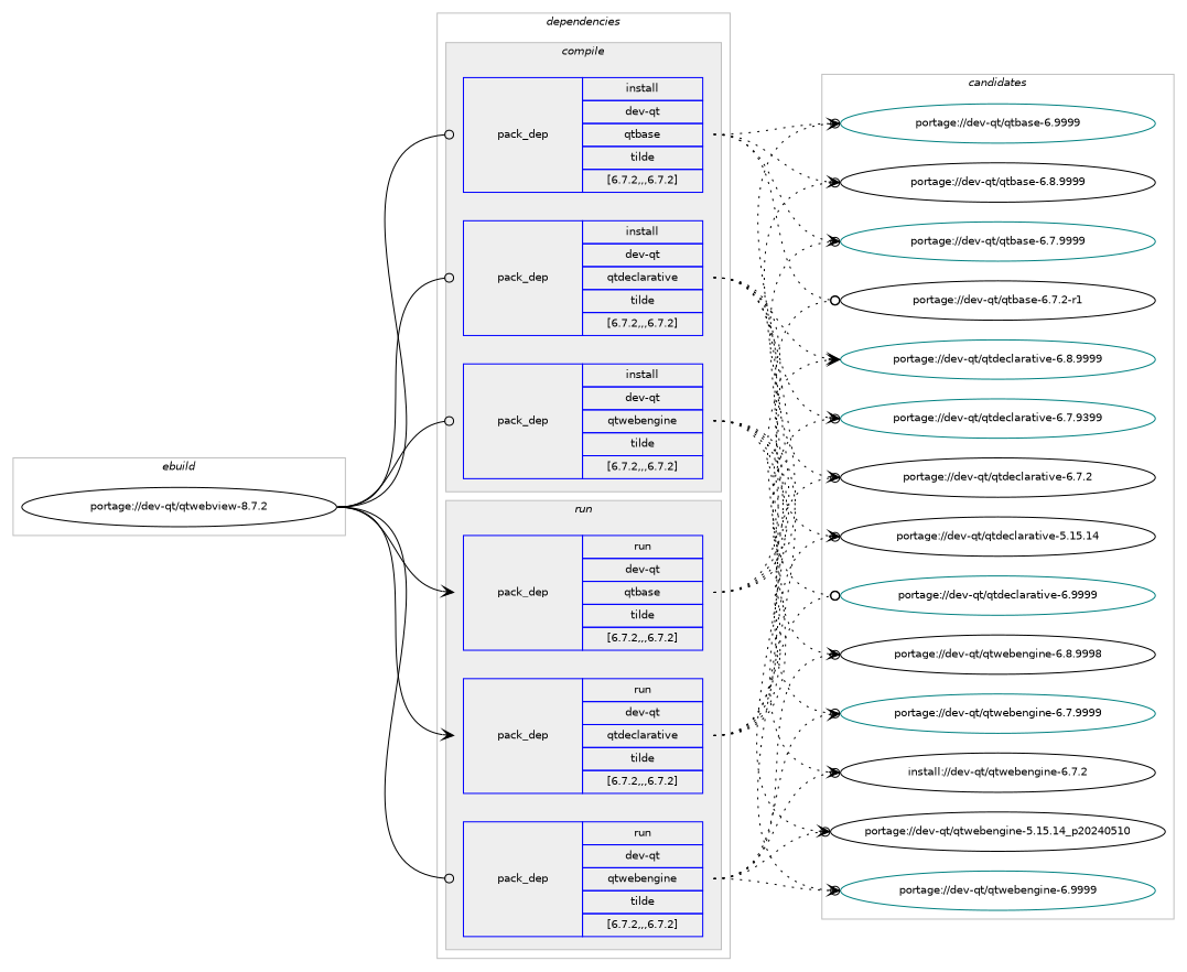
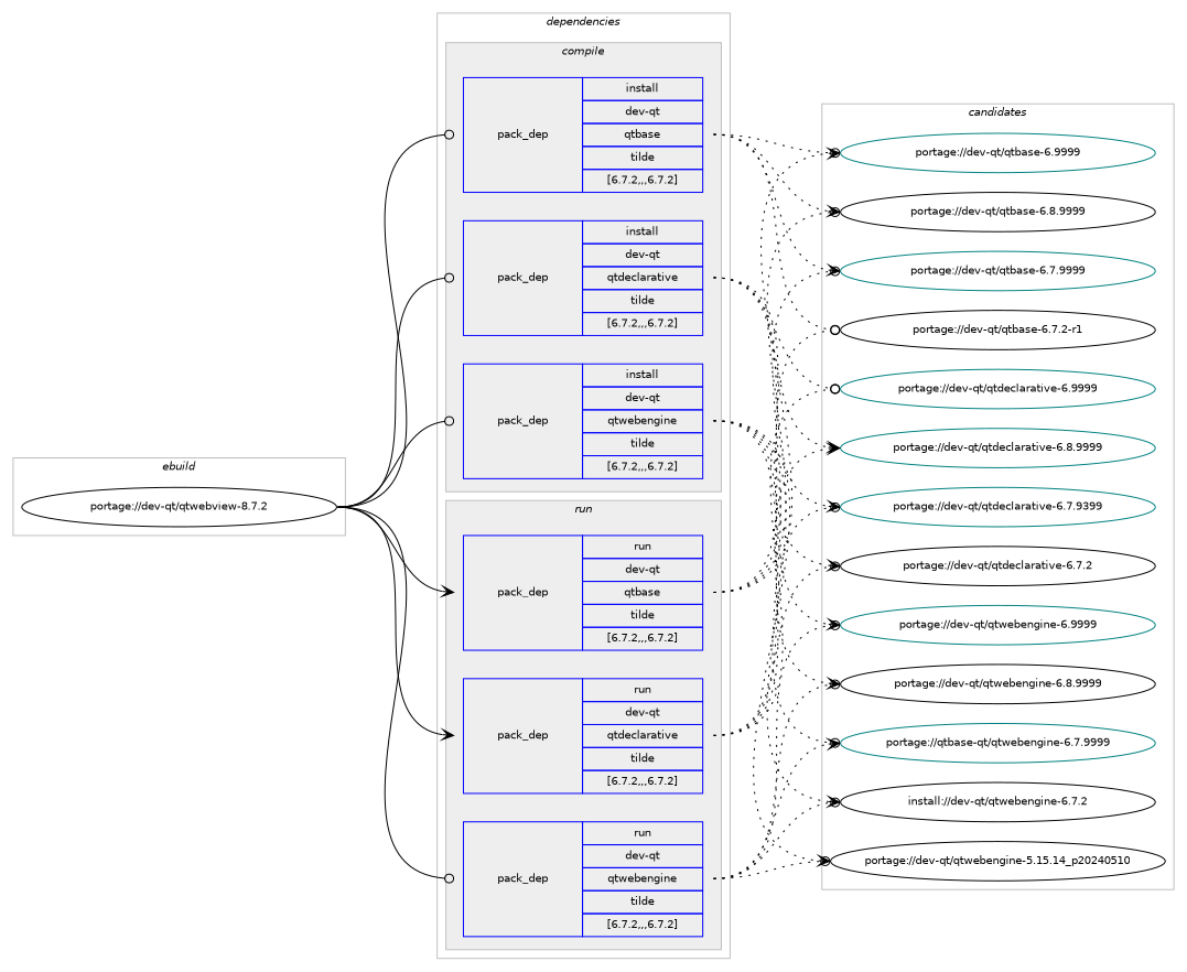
  digraph {
    compound=true
    concentrate=true
    fontname=Helvetica
    fontsize=10
    newrank=true
    rankdir=LR
    ranksep=1.5
    node [color=black fontname=Helvetica fontsize=10]
    edge [arrowhead=odot headport=w style=dotted tailport=e weight=100]
    n1 [label="portage://dev-qt/qtwebview-8.7.2" width=4]
    n2 [color=blue label=<<TABLE BORDER="0" CELLBORDER="1" CELLSPACING="0" CELLPADDING="4" WIDTH="220"><TR><TD ROWSPAN="6" CELLPADDING="30">pack_dep</TD></TR><TR><TD WIDTH="110">install</TD></TR><TR><TD>dev-qt</TD></TR><TR><TD>qtbase</TD></TR><TR><TD>tilde</TD></TR><TR><TD>[6.7.2,,,6.7.2]</TD></TR></TABLE>> shape=none]
    n3 [color=blue label=<<TABLE BORDER="0" CELLBORDER="1" CELLSPACING="0" CELLPADDING="4" WIDTH="220"><TR><TD ROWSPAN="6" CELLPADDING="30">pack_dep</TD></TR><TR><TD WIDTH="110">install</TD></TR><TR><TD>dev-qt</TD></TR><TR><TD>qtdeclarative</TD></TR><TR><TD>tilde</TD></TR><TR><TD>[6.7.2,,,6.7.2]</TD></TR></TABLE>> shape=none]
    n4 [color=blue label=<<TABLE BORDER="0" CELLBORDER="1" CELLSPACING="0" CELLPADDING="4" WIDTH="220"><TR><TD ROWSPAN="6" CELLPADDING="30">pack_dep</TD></TR><TR><TD WIDTH="110">install</TD></TR><TR><TD>dev-qt</TD></TR><TR><TD>qtwebengine</TD></TR><TR><TD>tilde</TD></TR><TR><TD>[6.7.2,,,6.7.2]</TD></TR></TABLE>> shape=none]
    n5 [color=blue label=<<TABLE BORDER="0" CELLBORDER="1" CELLSPACING="0" CELLPADDING="4" WIDTH="220"><TR><TD ROWSPAN="6" CELLPADDING="30">pack_dep</TD></TR><TR><TD WIDTH="110">run</TD></TR><TR><TD>dev-qt</TD></TR><TR><TD>qtbase</TD></TR><TR><TD>tilde</TD></TR><TR><TD>[6.7.2,,,6.7.2]</TD></TR></TABLE>> shape=none]
    n6 [color=blue label=<<TABLE BORDER="0" CELLBORDER="1" CELLSPACING="0" CELLPADDING="4" WIDTH="220"><TR><TD ROWSPAN="6" CELLPADDING="30">pack_dep</TD></TR><TR><TD WIDTH="110">run</TD></TR><TR><TD>dev-qt</TD></TR><TR><TD>qtdeclarative</TD></TR><TR><TD>tilde</TD></TR><TR><TD>[6.7.2,,,6.7.2]</TD></TR></TABLE>> shape=none]
    n7 [color=blue label=<<TABLE BORDER="0" CELLBORDER="1" CELLSPACING="0" CELLPADDING="4" WIDTH="220"><TR><TD ROWSPAN="6" CELLPADDING="30">pack_dep</TD></TR><TR><TD WIDTH="110">run</TD></TR><TR><TD>dev-qt</TD></TR><TR><TD>qtwebengine</TD></TR><TR><TD>tilde</TD></TR><TR><TD>[6.7.2,,,6.7.2]</TD></TR></TABLE>> shape=none]
    n8 [color=teal label="portage://dev-qt/qtbase-6.9999" width=4]
    n9 [label="portage://dev-qt/qtbase-6.8.9999" width=4]
    n10 [color=teal label="portage://dev-qt/qtbase-6.7.9999" width=4]
    n11 [label="portage://dev-qt/qtbase-6.7.2-r1" width=4]
    n12 [color=teal label="portage://dev-qt/qtdeclarative-6.9999" width=4]
    n13 [color=teal label="portage://dev-qt/qtdeclarative-6.8.9999" width=4]
    n14 [color=teal label="portage://dev-qt/qtdeclarative-6.7.9399" width=4]
    n15 [label="portage://dev-qt/qtdeclarative-6.7.2" width=4]
-   n16 [label="portage://dev-qt/qtdeclarative-5.15.14" width=4]
    n17 [color=teal label="portage://dev-qt/qtwebengine-6.9999" width=4]
-   n18 [label="portage://dev-qt/qtwebengine-6.8.9998" width=4]
-   n19 [color=teal label="portage://dev-qt/qtwebengine-6.7.9999" width=4]
+   n18 [label="portage://dev-qt/qtwebengine-6.8.9999" width=4]
+   n19 [color=teal label="portage://qtbase-qt/qtwebengine-6.7.9999" width=4]
    n20 [label="install://dev-qt/qtwebengine-6.7.2" width=4]
    n21 [label="portage://dev-qt/qtwebengine-5.15.14_p20240510" width=4]
    subgraph cluster_1 {
      color=gray
      label=<<i>ebuild</i>>
      n1
    }
    subgraph cluster_2 {
      color=gray
      label=<<i>dependencies</i>>
      subgraph cluster_3 {
        color=gray
        fillcolor="#eeeeee"
        label=<<i>compile</i>>
        style=filled
        subgraph sub_4 {
          color=gray
          fillcolor="#eeeeee"
          label=<<i>compile</i>>
          style=filled
          n2
        }
        subgraph sub_5 {
          color=gray
          fillcolor="#eeeeee"
          label=<<i>compile</i>>
          style=filled
          n3
        }
        subgraph sub_6 {
          color=gray
          fillcolor="#eeeeee"
          label=<<i>compile</i>>
          style=filled
          n4
        }
      }
      subgraph cluster_7 {
        color=gray
        fillcolor="#eeeeee"
        label=<<i>compile and run</i>>
        style=filled
      }
      subgraph cluster_8 {
        color=gray
        fillcolor="#eeeeee"
        label=<<i>run</i>>
        style=filled
        subgraph sub_9 {
          color=gray
          fillcolor="#eeeeee"
          label=<<i>run</i>>
          style=filled
          n5
        }
        subgraph sub_10 {
          color=gray
          fillcolor="#eeeeee"
          label=<<i>run</i>>
          style=filled
          n6
        }
        subgraph sub_11 {
          color=gray
          fillcolor="#eeeeee"
          label=<<i>run</i>>
          style=filled
          n7
        }
      }
    }
    subgraph cluster_12 {
      color=gray
      label=<<i>candidates</i>>
      rank=same
      subgraph sub_13 {
        color=black
        label=<<i>candidates</i>>
        nodesep=1
        rank=same
        n8
        n9
        n10
        n11
      }
      subgraph sub_14 {
        color=black
        label=<<i>candidates</i>>
        nodesep=1
        rank=same
        n12
        n13
        n14
        n15
-       n16
      }
      subgraph sub_15 {
        color=black
        label=<<i>candidates</i>>
        nodesep=1
        rank=same
        n17
        n18
        n19
        n20
        n21
      }
      subgraph sub_16 {
        color=black
        label=<<i>candidates</i>>
        nodesep=1
        rank=same
        n8
        n9
        n10
        n11
      }
      subgraph sub_17 {
        color=black
        label=<<i>candidates</i>>
        nodesep=1
        rank=same
        n12
        n13
        n14
        n15
-       n16
      }
      subgraph sub_18 {
        color=black
        label=<<i>candidates</i>>
        nodesep=1
        rank=same
        n17
        n18
        n19
        n20
        n21
      }
    }
    n1 -> n2 [style=solid weight=20]
    n1 -> n3 [style=solid weight=20]
    n1 -> n4 [style=solid weight=20]
    n1 -> n5 [arrowhead=vee style=solid weight=20]
    n1 -> n6 [arrowhead=vee style=solid weight=20]
    n1 -> n7 [style=solid weight=20]
    n2 -> n8
    n2 -> n9 [arrowhead=vee]
    n2 -> n10 [arrowhead=vee]
    n2 -> n11
    n3 -> n12
    n3 -> n13 [arrowhead=vee]
    n3 -> n14 [arrowhead=vee]
    n3 -> n15 [arrowhead=vee]
-   n3 -> n16 [arrowhead=vee]
    n4 -> n17 [arrowhead=vee]
    n4 -> n18 [arrowhead=vee]
    n4 -> n19
    n4 -> n20 [arrowhead=vee]
    n4 -> n21 [arrowhead=vee]
    n5 -> n8 [arrowhead=vee]
    n5 -> n9
    n5 -> n10
    n5 -> n11
    n6 -> n12
    n6 -> n13 [arrowhead=vee]
    n6 -> n14
    n6 -> n15
-   n6 -> n16
    n7 -> n17
    n7 -> n18
    n7 -> n19 [arrowhead=vee]
    n7 -> n20
    n7 -> n21
  }
